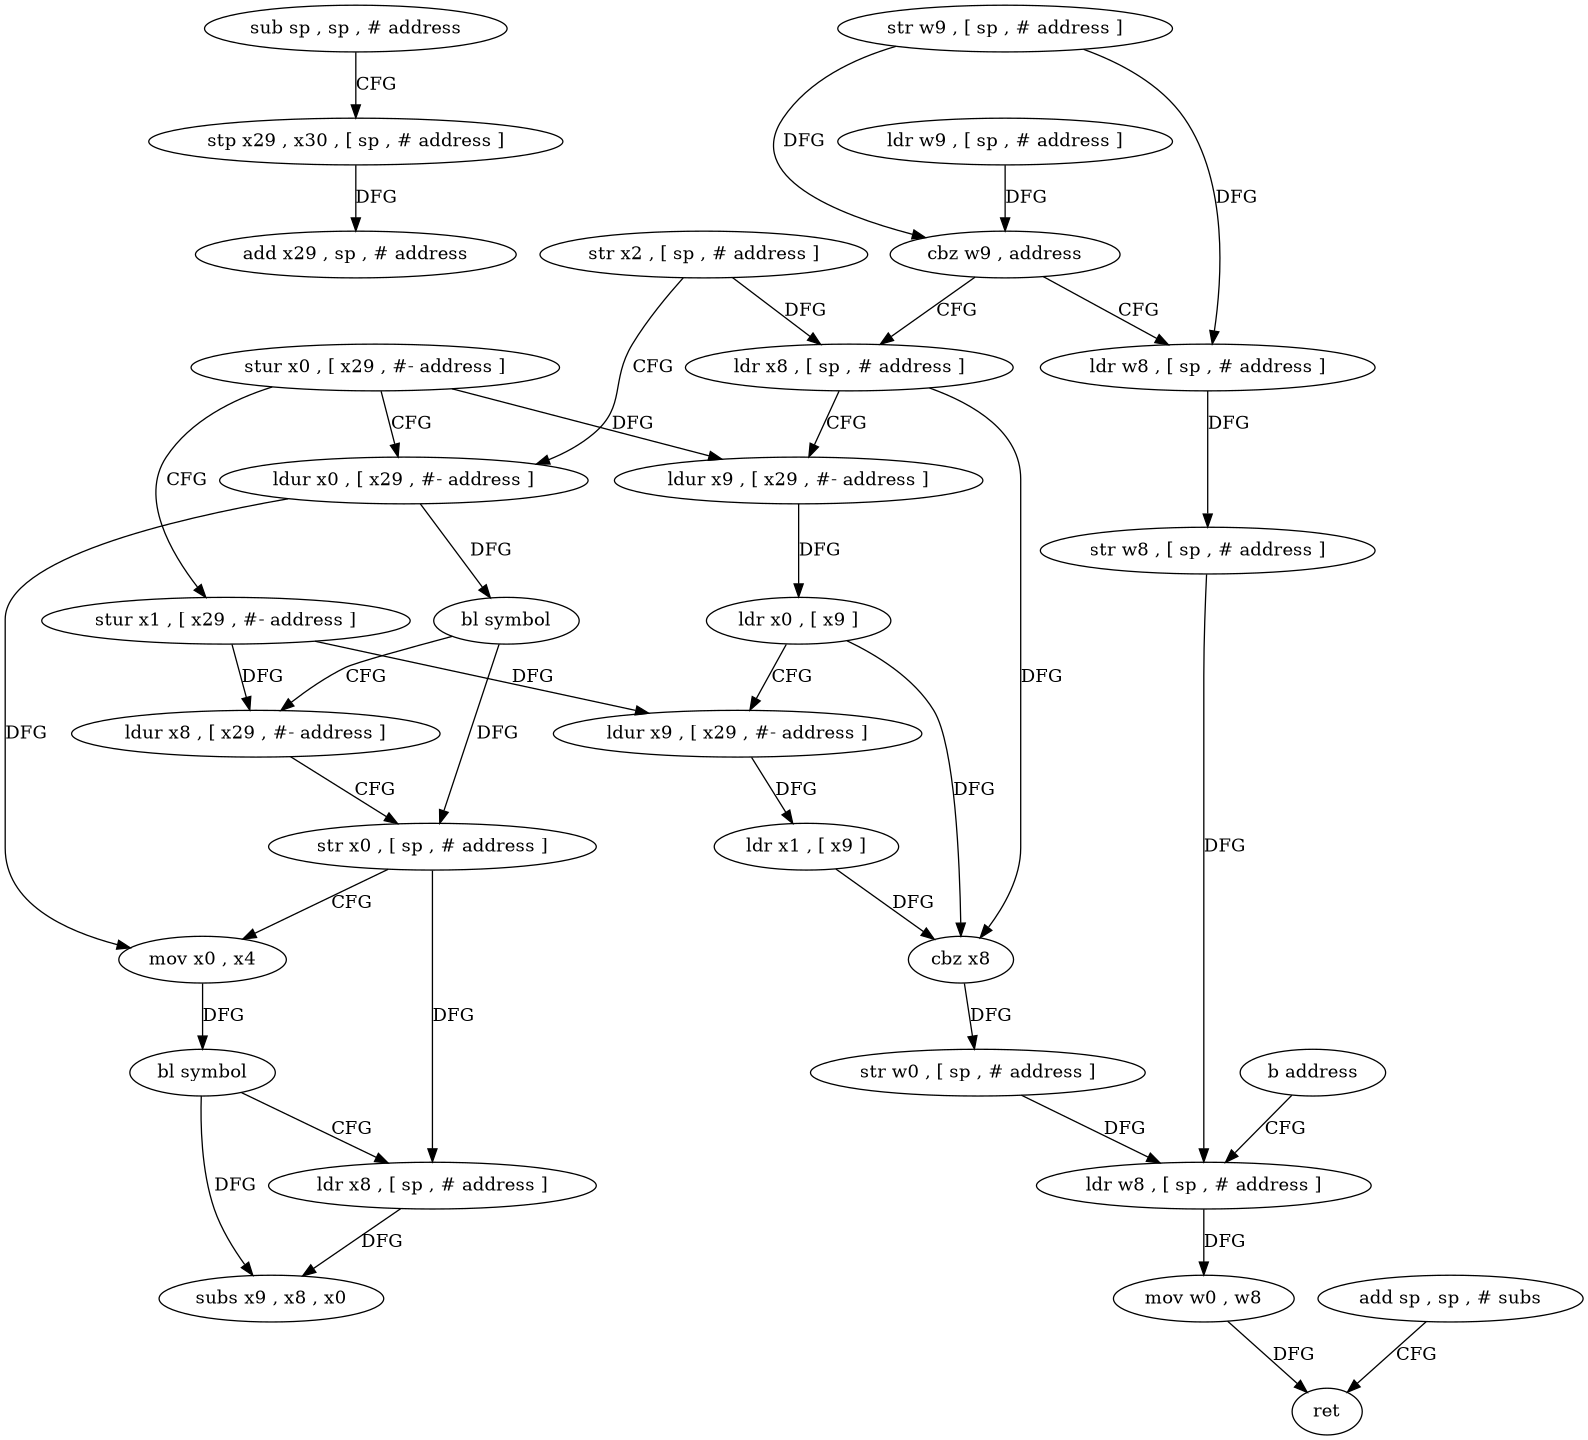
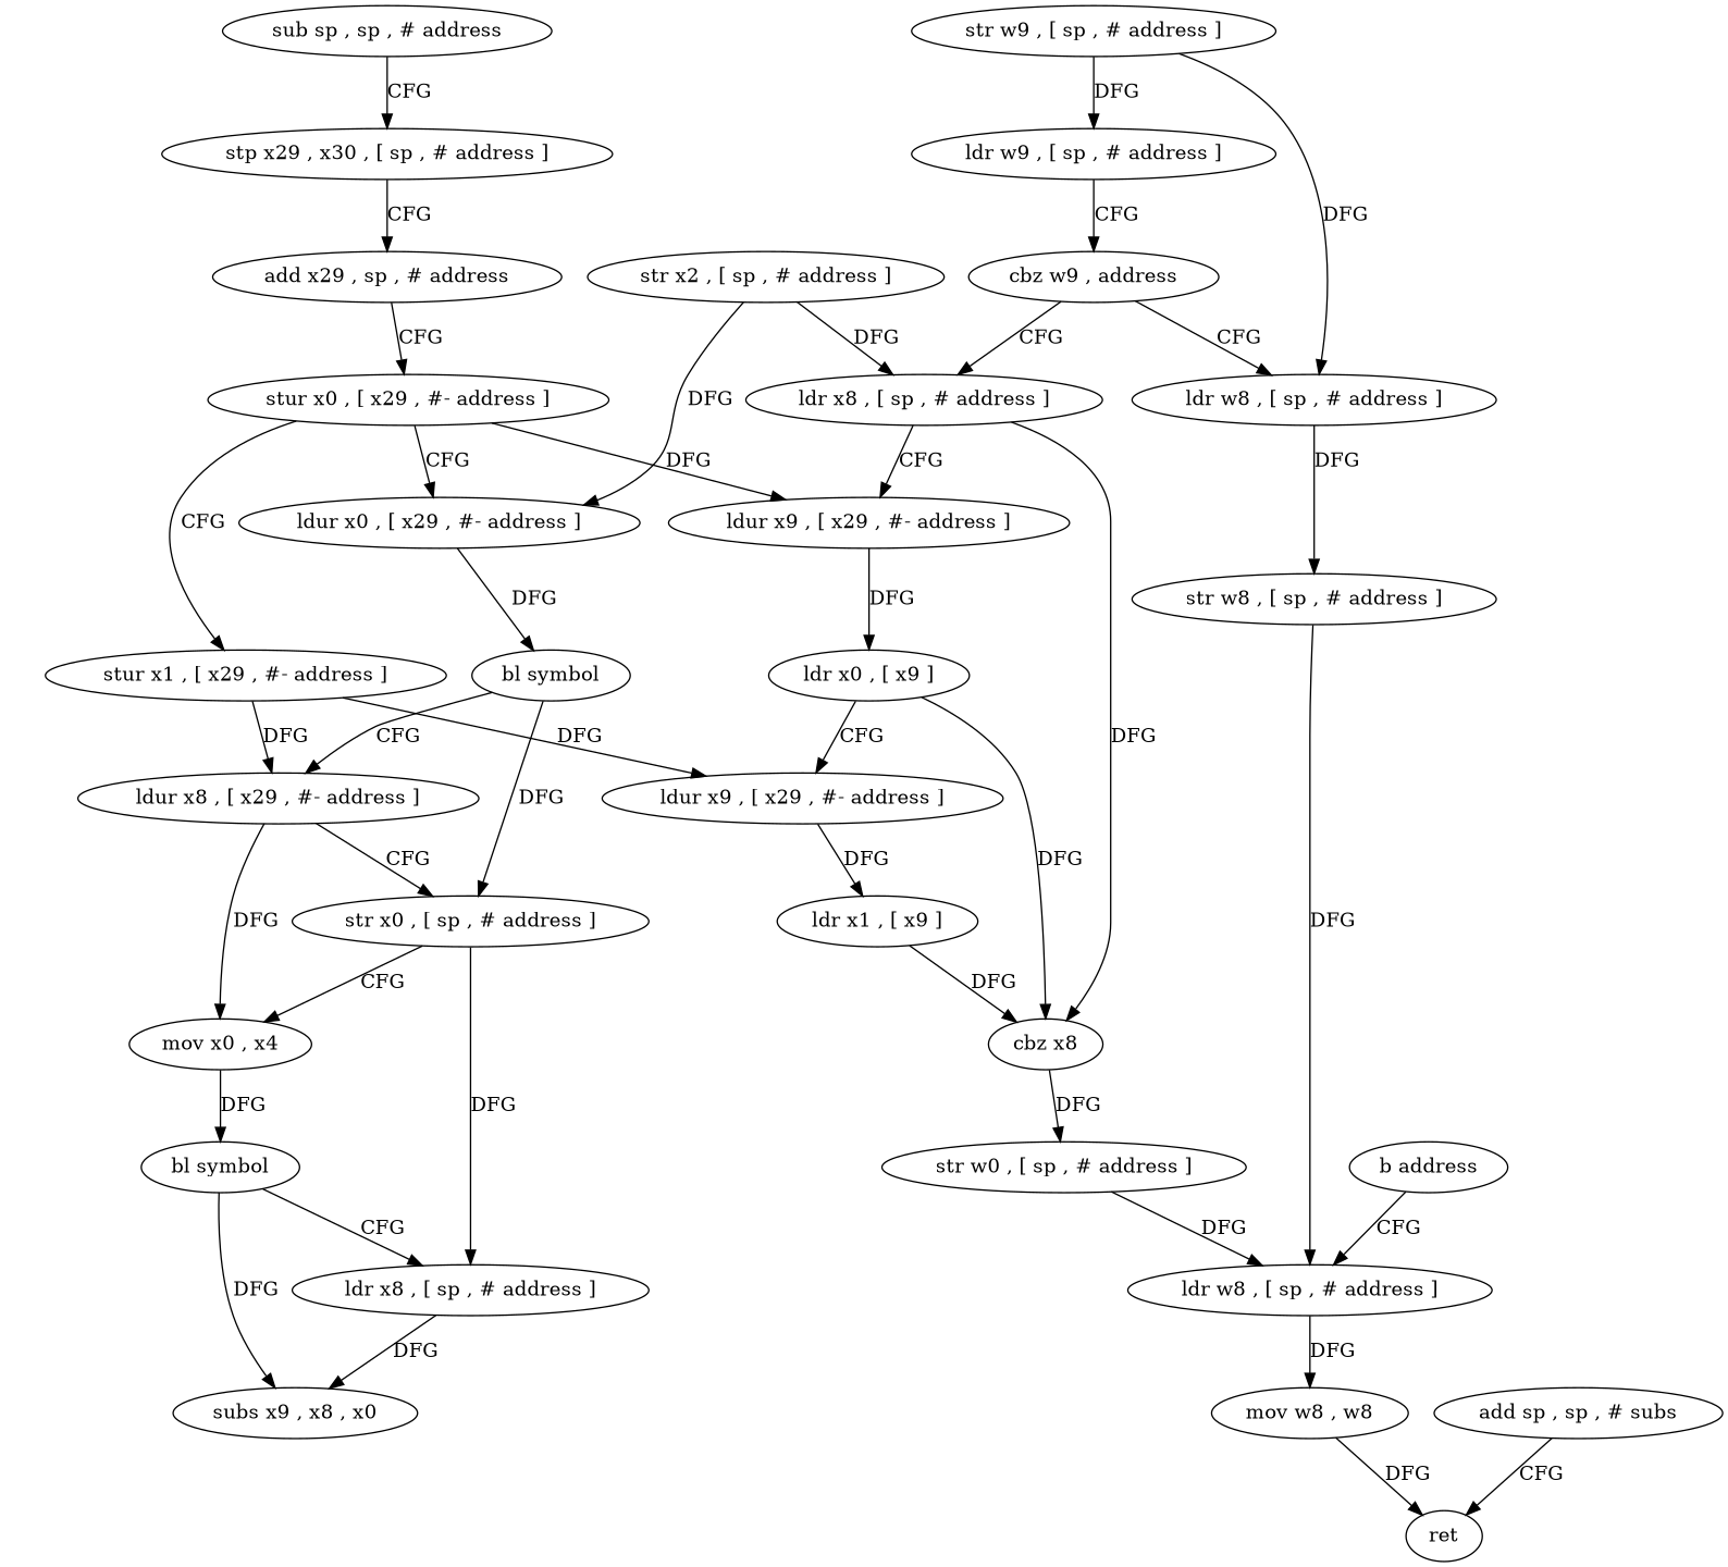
  digraph {
    fontname="DejaVu Serif"
    node [fontname="DejaVu Serif"]
    edge [fontname="DejaVu Serif"]
    n1 [label="sub sp , sp , # address"]
    n2 [label="stp x29 , x30 , [ sp , # address ]"]
    n3 [label="add x29 , sp , # address"]
    n4 [label="stur x0 , [ x29 , #- address ]"]
    n5 [label="stur x1 , [ x29 , #- address ]"]
    n6 [label="ldur x0 , [ x29 , #- address ]"]
    n7 [label="ldur x9 , [ x29 , #- address ]"]
    n8 [label="ldur x8 , [ x29 , #- address ]"]
    n9 [label="ldur x9 , [ x29 , #- address ]"]
    n10 [label="bl symbol"]
    n11 [label="ldr x0 , [ x9 ]"]
    n12 [label="str x2 , [ sp , # address ]"]
    n13 [label="ldr x8 , [ sp , # address ]"]
    n14 [label="str x0 , [ sp , # address ]"]
    n15 [label="mov x0 , x4"]
    n16 [label="ldr x1 , [ x9 ]"]
    n17 [label="cbz x8"]
    n18 [label="ldr x8 , [ sp , # address ]"]
    n19 [label="bl symbol"]
    n20 [label="subs x9 , x8 , x0"]
    n21 [label="str w9 , [ sp , # address ]"]
    n22 [label="ldr w9 , [ sp , # address ]"]
    n23 [label="ldr w8 , [ sp , # address ]"]
    n24 [label="cbz w9 , address"]
    n25 [label="str w8 , [ sp , # address ]"]
    n26 [label="str w0 , [ sp , # address ]"]
    n27 [label="ldr w8 , [ sp , # address ]"]
-   n28 [label="mov w0 , w8"]
+   n28 [label="mov w8 , w8"]
    n29 [label=ret]
    n30 [label="b address"]
    n31 [label="add sp , sp , # subs"]
    n1 -> n2 [label=CFG]
-   n2 -> n3 [label=DFG]
+   n2 -> n3 [label=CFG]
+   n3 -> n4 [label=CFG]
    n4 -> n5 [label=CFG]
    n4 -> n6 [label=CFG]
    n4 -> n7 [label=DFG]
    n5 -> n8 [label=DFG]
    n5 -> n9 [label=DFG]
    n6 -> n10 [label=DFG]
    n7 -> n11 [label=DFG]
    n8 -> n14 [label=CFG]
-   n6 -> n15 [label=DFG]
+   n8 -> n15 [label=DFG]
    n9 -> n16 [label=DFG]
    n10 -> n8 [label=CFG]
    n10 -> n14 [label=DFG]
    n11 -> n9 [label=CFG]
    n11 -> n17 [label=DFG]
-   n12 -> n6 [label=CFG]
+   n12 -> n6 [label=DFG]
    n12 -> n13 [label=DFG]
    n13 -> n7 [label=CFG]
    n13 -> n17 [label=DFG]
    n14 -> n15 [label=CFG]
    n14 -> n18 [label=DFG]
    n15 -> n19 [label=DFG]
    n16 -> n17 [label=DFG]
    n17 -> n26 [label=DFG]
    n18 -> n20 [label=DFG]
    n19 -> n18 [label=CFG]
    n19 -> n20 [label=DFG]
-   n21 -> n24 [label=DFG]
+   n21 -> n22 [label=DFG]
    n21 -> n23 [label=DFG]
-   n22 -> n24 [label=DFG]
+   n22 -> n24 [label=CFG]
    n23 -> n25 [label=DFG]
    n24 -> n13 [label=CFG]
    n24 -> n23 [label=CFG]
    n25 -> n27 [label=DFG]
    n26 -> n27 [label=DFG]
    n27 -> n28 [label=DFG]
    n28 -> n29 [label=DFG]
    n30 -> n27 [label=CFG]
    n31 -> n29 [label=CFG]
  }
